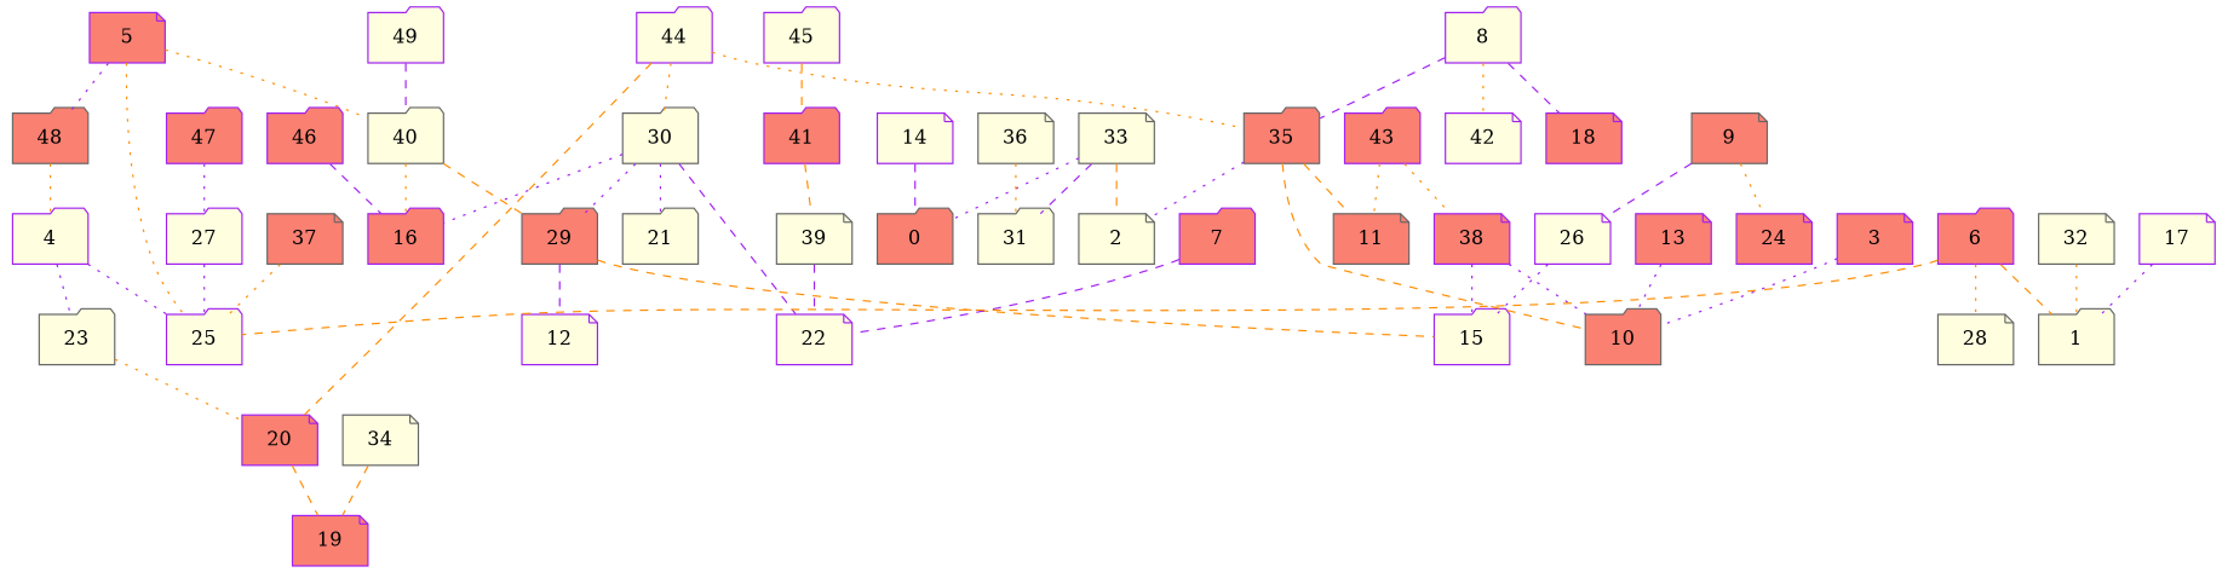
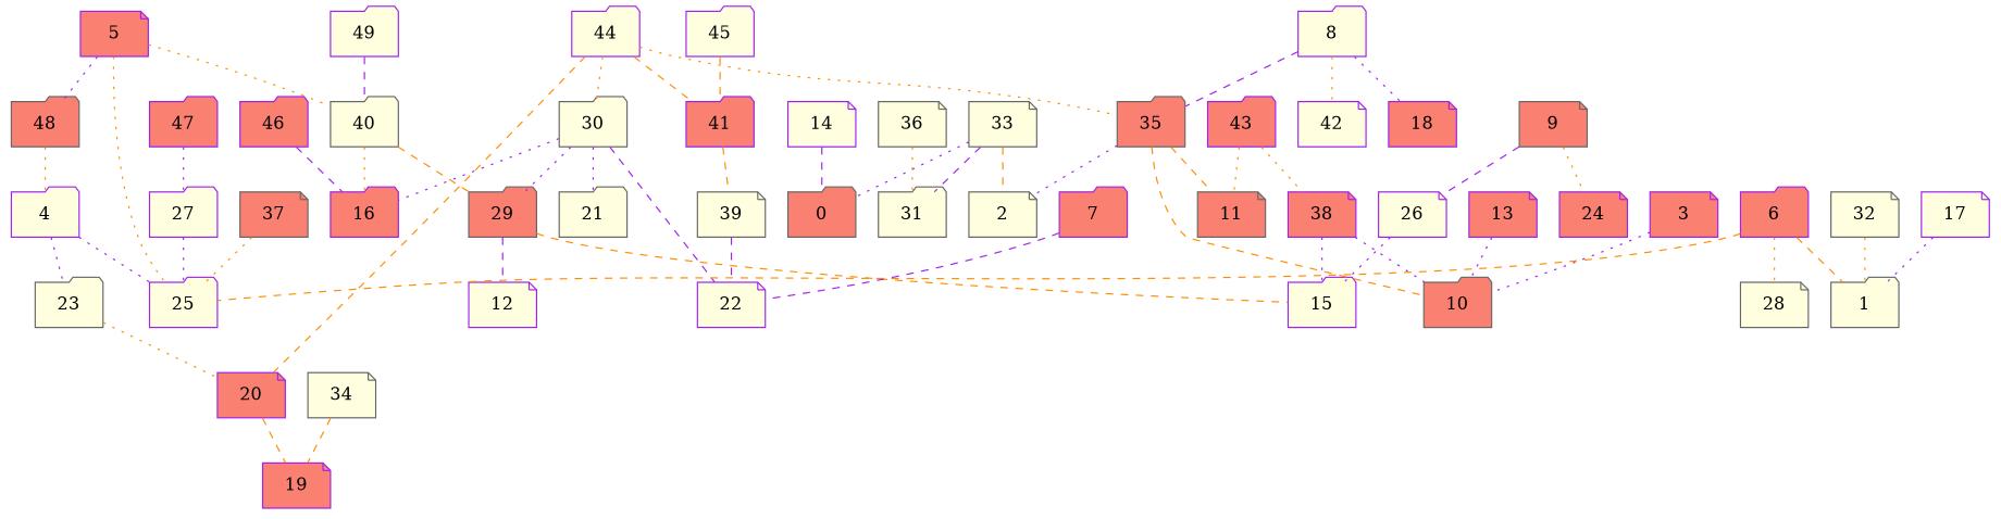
  digraph {
    node [color=purple fillcolor=lightyellow shape=folder style=filled]
    edge [color=darkorange dir=none style=dotted]
    37 [color=gray40 fillcolor=salmon shape=note]
    25
    33 [color=gray40 shape=note]
    0 [color=gray40 fillcolor=salmon]
    31 [color=gray40]
    2 [color=gray40 shape=note]
    36 [color=gray40 shape=note]
    9 [color=gray40 fillcolor=salmon shape=note]
    24 [fillcolor=salmon shape=note]
    26 [shape=note]
    15
    8
    42 [shape=note]
    18 [fillcolor=salmon shape=note]
    35 [color=gray40 fillcolor=salmon]
    10 [color=gray40 fillcolor=salmon]
    11 [color=gray40 fillcolor=salmon shape=note]
    32 [color=gray40 shape=note]
    1 [color=gray40]
    5 [fillcolor=salmon shape=note]
    48 [color=gray40 fillcolor=salmon]
    40 [color=gray40]
    4
    29 [color=gray40 fillcolor=salmon]
    16 [fillcolor=salmon]
    20 [fillcolor=salmon shape=note]
    19 [fillcolor=salmon shape=note]
    17 [shape=note]
    12 [shape=note]
    13 [fillcolor=salmon shape=note]
    49
    27
    46 [fillcolor=salmon]
    7 [fillcolor=salmon]
    22 [shape=note]
    47 [fillcolor=salmon]
    44
    41 [fillcolor=salmon]
    30 [color=gray40]
    39 [color=gray40 shape=note]
    21 [color=gray40]
    3 [fillcolor=salmon shape=note]
    45
    6 [fillcolor=salmon]
    28 [color=gray40 shape=note]
    43 [fillcolor=salmon]
    38 [fillcolor=salmon shape=note]
    23 [color=gray40]
    14 [shape=note]
    34 [color=gray40 shape=note]
    subgraph sub_1 {
      37
      25
      33
      0
      31
      2
      36
      9
      24
      26
      15
      8
      42
      18
      35
      10
      11
      32
      1
      5
      48
      40
      4
      29
      16
      20
      19
      17
      12
      13
      49
      27
      46
      7
      22
      47
      44
      41
      30
      39
      21
      3
      45
      6
      28
      43
      38
      23
      14
      34
    }
    37 -> 25
    33 -> 0 [color=purple]
    33 -> 31 [color=purple style=dashed]
    33 -> 2 [style=dashed]
    36 -> 31
    9 -> 24
    9 -> 26 [color=purple style=dashed]
    26 -> 15 [color=purple]
    8 -> 42
-   8 -> 18 [color=purple style=dashed]
+   8 -> 18 [color=purple]
    8 -> 35 [color=purple style=dashed]
    35 -> 2 [color=purple]
    35 -> 10 [style=dashed]
    35 -> 11 [style=dashed]
    32 -> 1
    5 -> 25
    5 -> 48 [color=purple]
    5 -> 40
    48 -> 4
    40 -> 29 [style=dashed]
    40 -> 16
    4 -> 25 [color=purple]
    4 -> 23 [color=purple]
    29 -> 15 [style=dashed]
    29 -> 12 [color=purple style=dashed]
    20 -> 19 [style=dashed]
    17 -> 1 [color=purple]
    13 -> 10 [color=purple]
    49 -> 40 [color=purple style=dashed]
    27 -> 25 [color=purple]
    46 -> 16 [color=purple style=dashed]
    7 -> 22 [color=purple style=dashed]
    47 -> 27 [color=purple]
    44 -> 35
    44 -> 20 [style=dashed]
+   44 -> 41 [style=dashed]
    44 -> 30
    41 -> 39 [style=dashed]
    30 -> 29 [color=purple]
    30 -> 16 [color=purple]
    30 -> 22 [color=purple style=dashed]
    30 -> 21 [color=purple]
    39 -> 22 [color=purple style=dashed]
    3 -> 10 [color=purple]
    45 -> 41 [style=dashed]
    6 -> 25 [style=dashed]
    6 -> 1 [style=dashed]
    6 -> 28
    43 -> 11
    43 -> 38
    38 -> 15 [color=purple]
    38 -> 10 [color=purple]
    23 -> 20
    14 -> 0 [color=purple style=dashed]
    34 -> 19 [style=dashed]
  }
